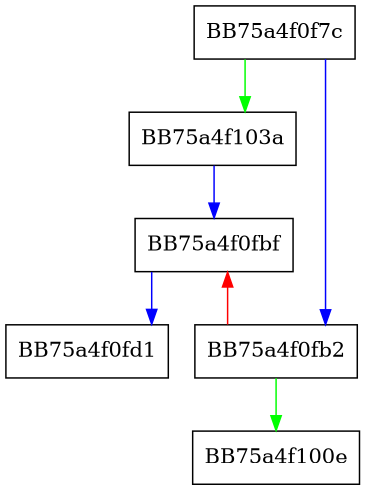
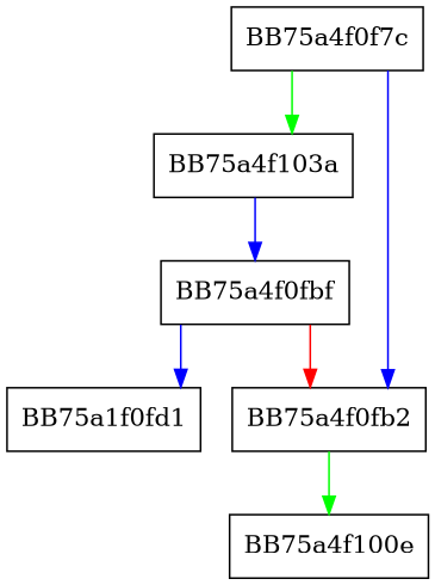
  digraph {
    splines=ortho
    node [shape=box]
    edge [color=blue]
    BB75a4f0f7c
    BB75a4f103a
    BB75a4f0fb2
    BB75a4f0fbf
    BB75a4f100e
-   BB75a4f0fd1
+   BB75a4f0fd1 [label=BB75a1f0fd1]
    BB75a4f0f7c -> BB75a4f103a [color=green]
    BB75a4f0f7c -> BB75a4f0fb2
    BB75a4f103a -> BB75a4f0fbf
-   BB75a4f0fb2 -> BB75a4f0fbf [color=red]
+   BB75a4f0fbf -> BB75a4f0fb2 [color=red]
    BB75a4f0fb2 -> BB75a4f100e [color=green]
    BB75a4f0fbf -> BB75a4f0fd1
  }
